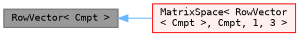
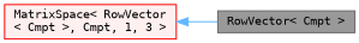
  digraph {
    rankdir=LR
    fontname="DejaVu Sans Mono"
    node [fontname="DejaVu Sans Mono" fontsize=10 shape=box style=filled]
    n1 [color=gray40 fillcolor=grey60 fontcolor=black height=0.2 label="RowVector\< Cmpt \>" width=0.4]
    n2 [color=red fillcolor="#FFF0F0" height=0.2 label="MatrixSpace\< RowVector\l\< Cmpt \>, Cmpt, 1, 3 \>" width=0.4]
-   n1 -> n2 [color=steelblue1 dir=back fontname="DejaVu Sans Mono" fontsize=10 labelfontname=Helvetica labelfontsize=10 style=solid]
+   n2 -> n1 [color=steelblue1 dir=back fontname="DejaVu Sans Mono" fontsize=10 labelfontname=Helvetica labelfontsize=10 style=solid]
  }
